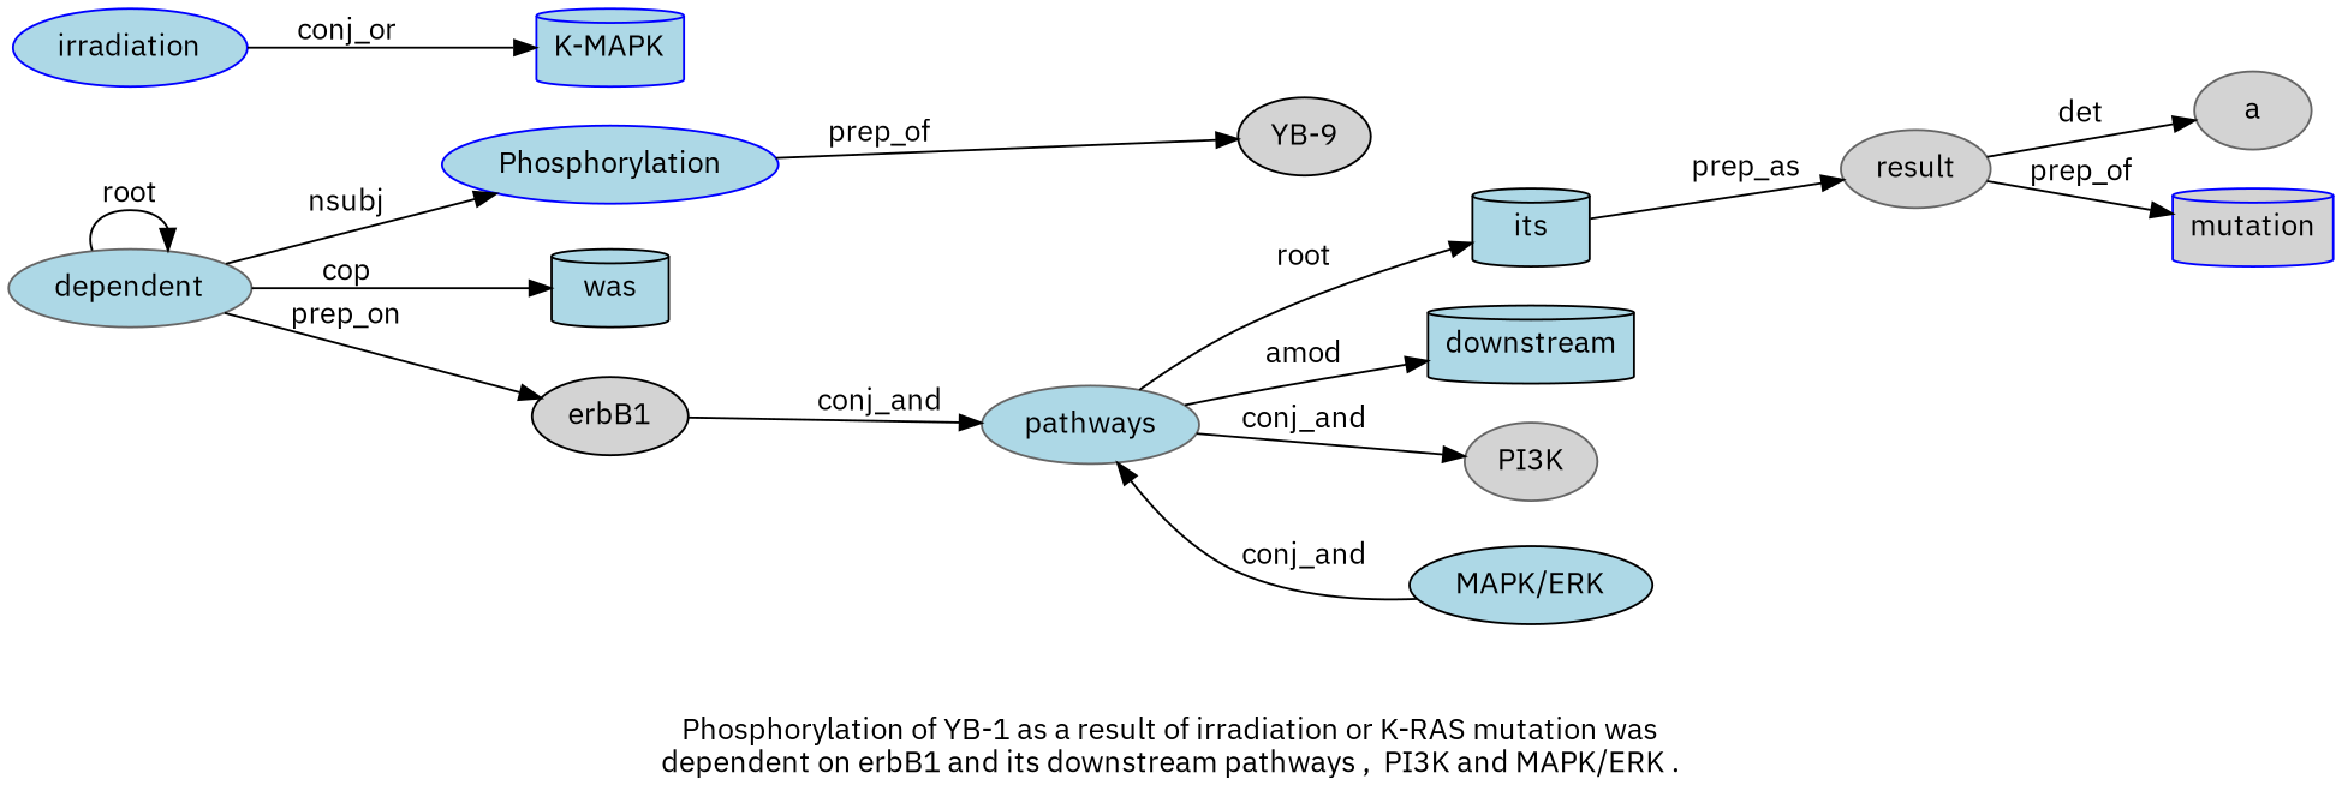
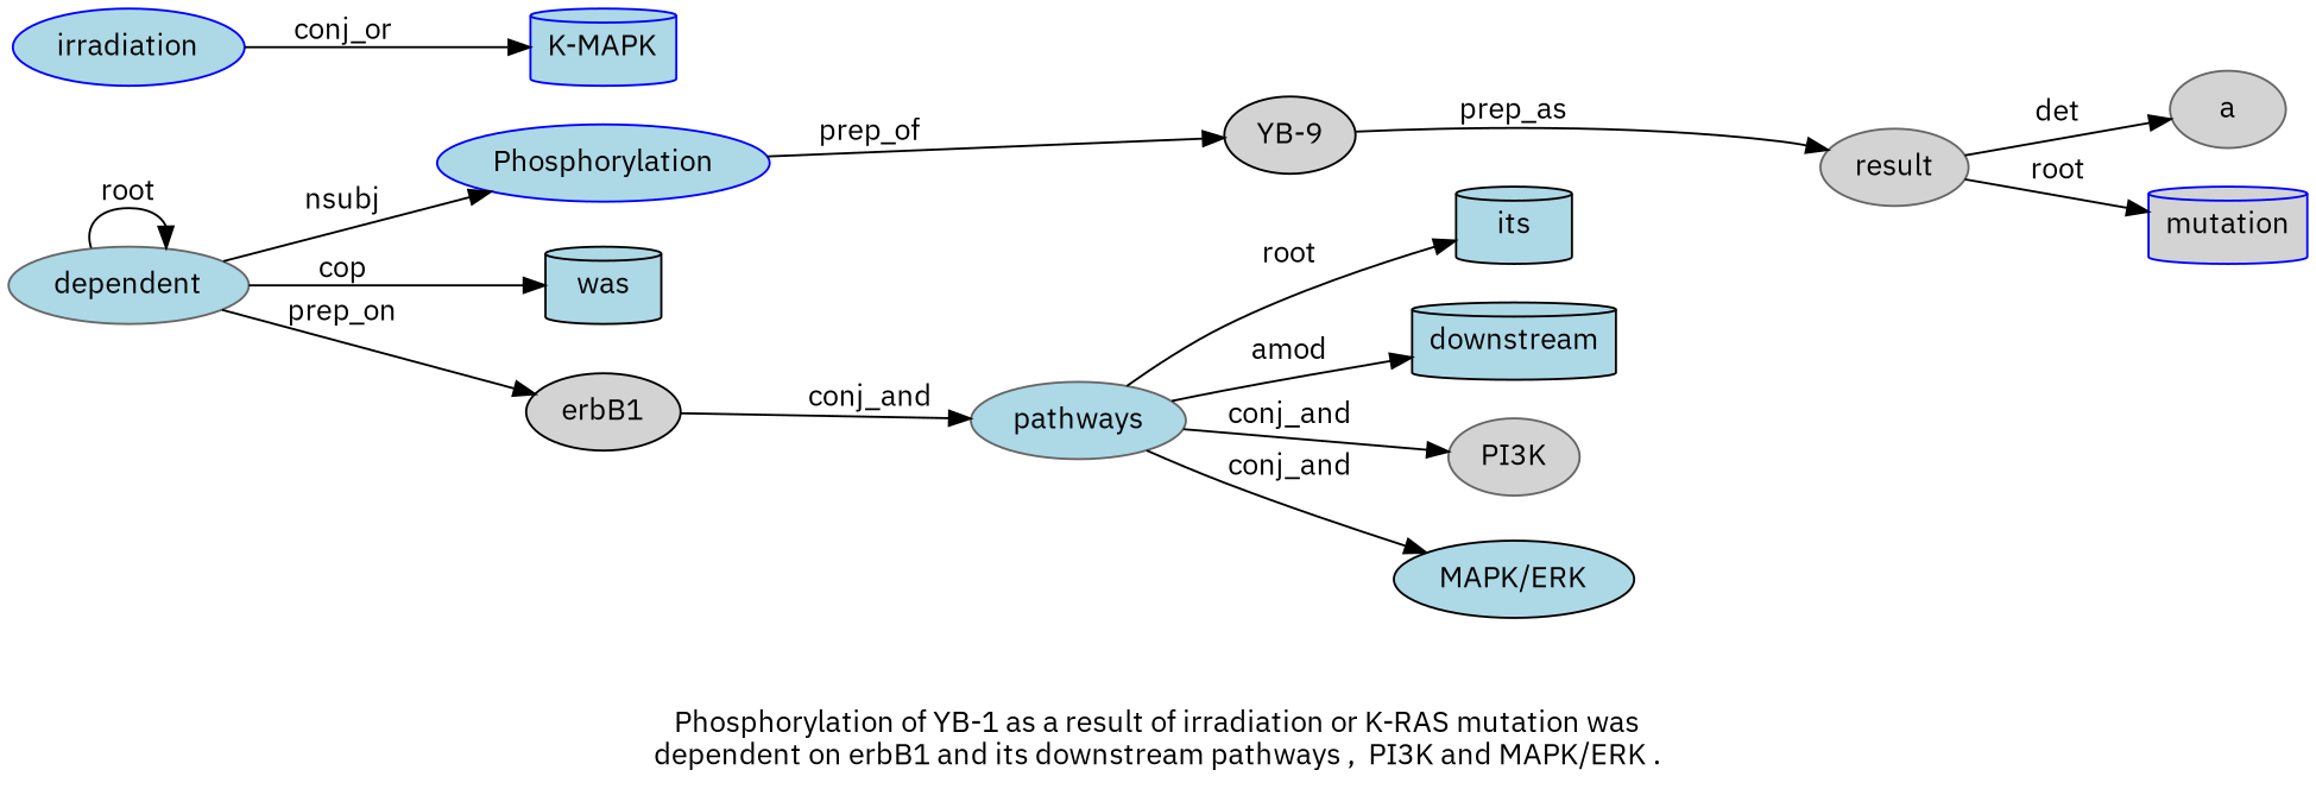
  digraph {
    fontname="IBM Plex Sans"
    label="Phosphorylation of YB-1 as a result of irradiation or K-RAS mutation was\ndependent on erbB1 and its downstream pathways ,  PI3K and MAPK/ERK ."
    rankdir=LR
    node [color=black fillcolor=lightblue fontname="IBM Plex Sans" shape=ellipse style=filled]
    edge [fontname="IBM Plex Sans"]
    n1 [color=gray40 label=dependent]
    n2 [color=blue label=Phosphorylation]
    n3 [label=was shape=cylinder]
    n4 [fillcolor=lightgrey label=erbB1]
    n5 [fillcolor=lightgrey label="YB-9"]
    n6 [color=gray40 label=pathways]
    n7 [color=gray40 fillcolor=lightgrey label=result]
    n8 [color=gray40 fillcolor=lightgrey label=a]
    n9 [color=blue fillcolor=lightgrey label=mutation shape=cylinder]
    n10 [color=blue label=irradiation]
    n11 [color=blue label="K-MAPK" shape=cylinder]
    n12 [label=its shape=cylinder]
    n13 [label=downstream shape=cylinder]
    n14 [color=gray40 fillcolor=lightgrey label=PI3K]
    n15 [label="MAPK/ERK"]
    n1 -> n1 [label=root]
    n1 -> n2 [label=nsubj]
    n1 -> n3 [label=cop]
    n1 -> n4 [label=prep_on]
    n2 -> n5 [label=prep_of]
    n4 -> n6 [label=conj_and]
-   n12 -> n7 [label=prep_as]
+   n5 -> n7 [label=prep_as]
    n6 -> n12 [label=root]
    n6 -> n13 [label=amod]
    n6 -> n14 [label=conj_and]
-   n15 -> n6 [label=conj_and]
+   n6 -> n15 [label=conj_and]
    n7 -> n8 [label=det]
-   n7 -> n9 [label=prep_of]
+   n7 -> n9 [label=root]
    n10 -> n11 [label=conj_or]
  }
